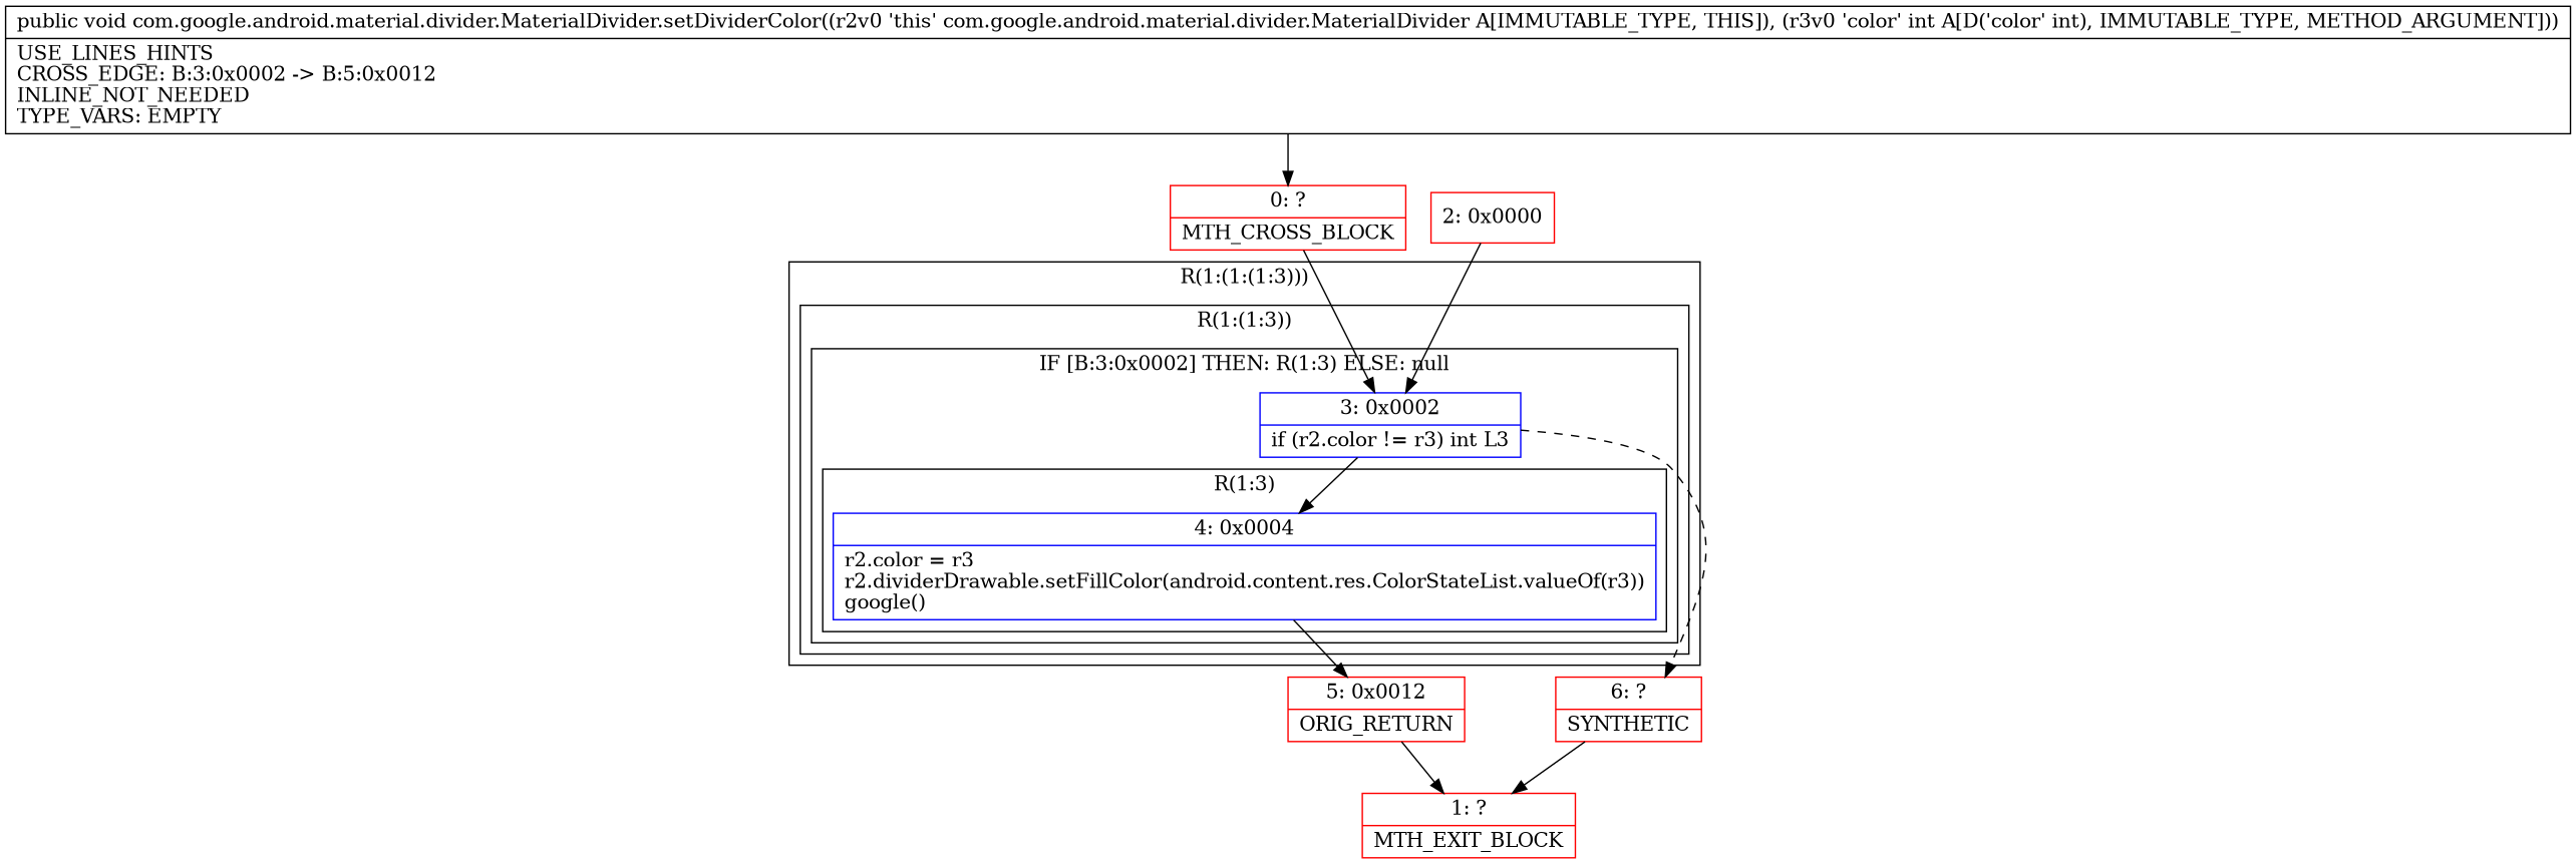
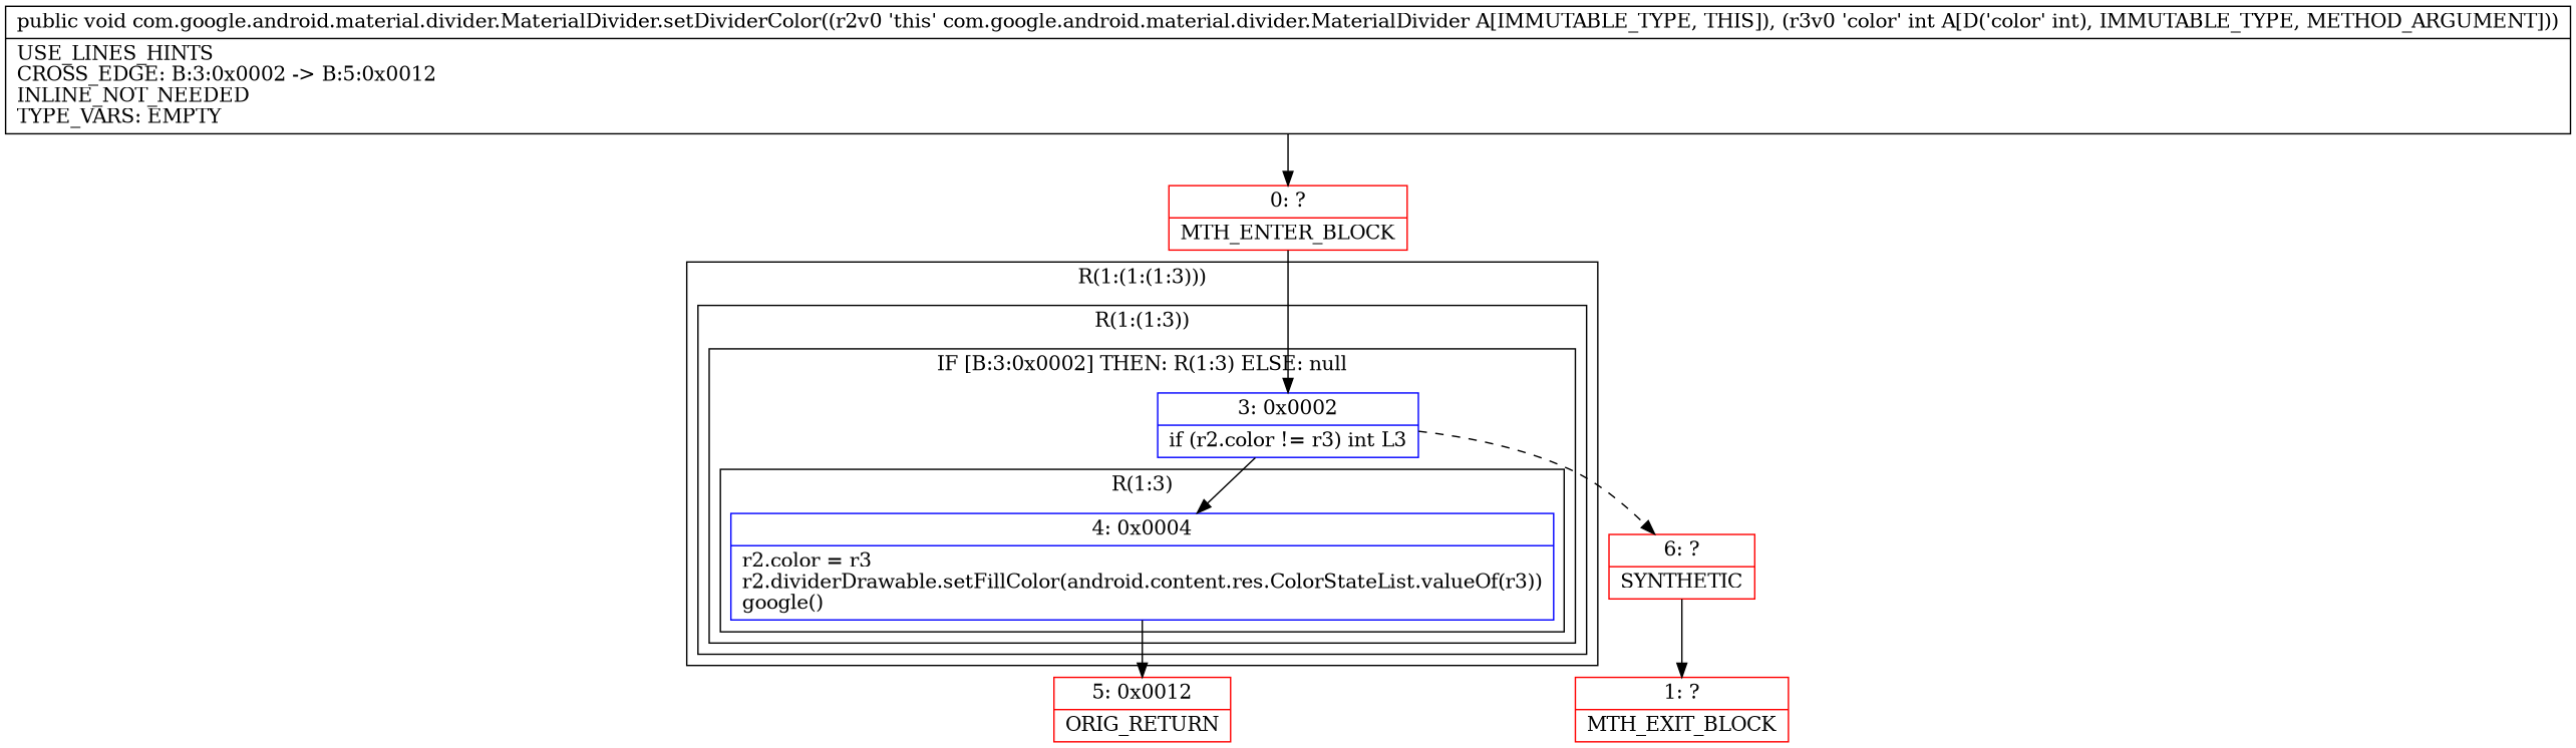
  digraph {
    node [color=red shape=record]
    n1 [color=blue label="{4\:\ 0x0004|r2.color = r3\lr2.dividerDrawable.setFillColor(android.content.res.ColorStateList.valueOf(r3))\lgoogle()\l}"]
    n2 [color=blue label="{3\:\ 0x0002|if (r2.color != r3) int L3\l}"]
    n3 [label="{5\:\ 0x0012|ORIG_RETURN\l}"]
    n4 [label="{6\:\ ?|SYNTHETIC\l}"]
    n5 [label="{1\:\ ?|MTH_EXIT_BLOCK\l}"]
-   n6 [label="{0\:\ ?|MTH_CROSS_BLOCK\l}"]
-   n7 [label="{2\:\ 0x0000}"]
+   n6 [label="{0\:\ ?|MTH_ENTER_BLOCK\l}"]
    n8 [label="{public void com.google.android.material.divider.MaterialDivider.setDividerColor((r2v0 'this' com.google.android.material.divider.MaterialDivider A[IMMUTABLE_TYPE, THIS]), (r3v0 'color' int A[D('color' int), IMMUTABLE_TYPE, METHOD_ARGUMENT]))  | USE_LINES_HINTS\lCROSS_EDGE: B:3:0x0002 \-\> B:5:0x0012\lINLINE_NOT_NEEDED\lTYPE_VARS: EMPTY\l}" color=""]
    subgraph cluster_1 {
      label="R(1:(1:(1:3)))"
      subgraph cluster_2 {
        label="R(1:(1:3))"
        subgraph cluster_3 {
          label="IF [B:3:0x0002] THEN: R(1:3) ELSE: null"
          n2
          subgraph cluster_4 {
            label="R(1:3)"
            n1
          }
        }
      }
    }
    n1 -> n3
    n2 -> n1
    n2 -> n4 [style=dashed]
-   n3 -> n5
    n4 -> n5
    n6 -> n2
-   n7 -> n2
    n8 -> n6
  }
